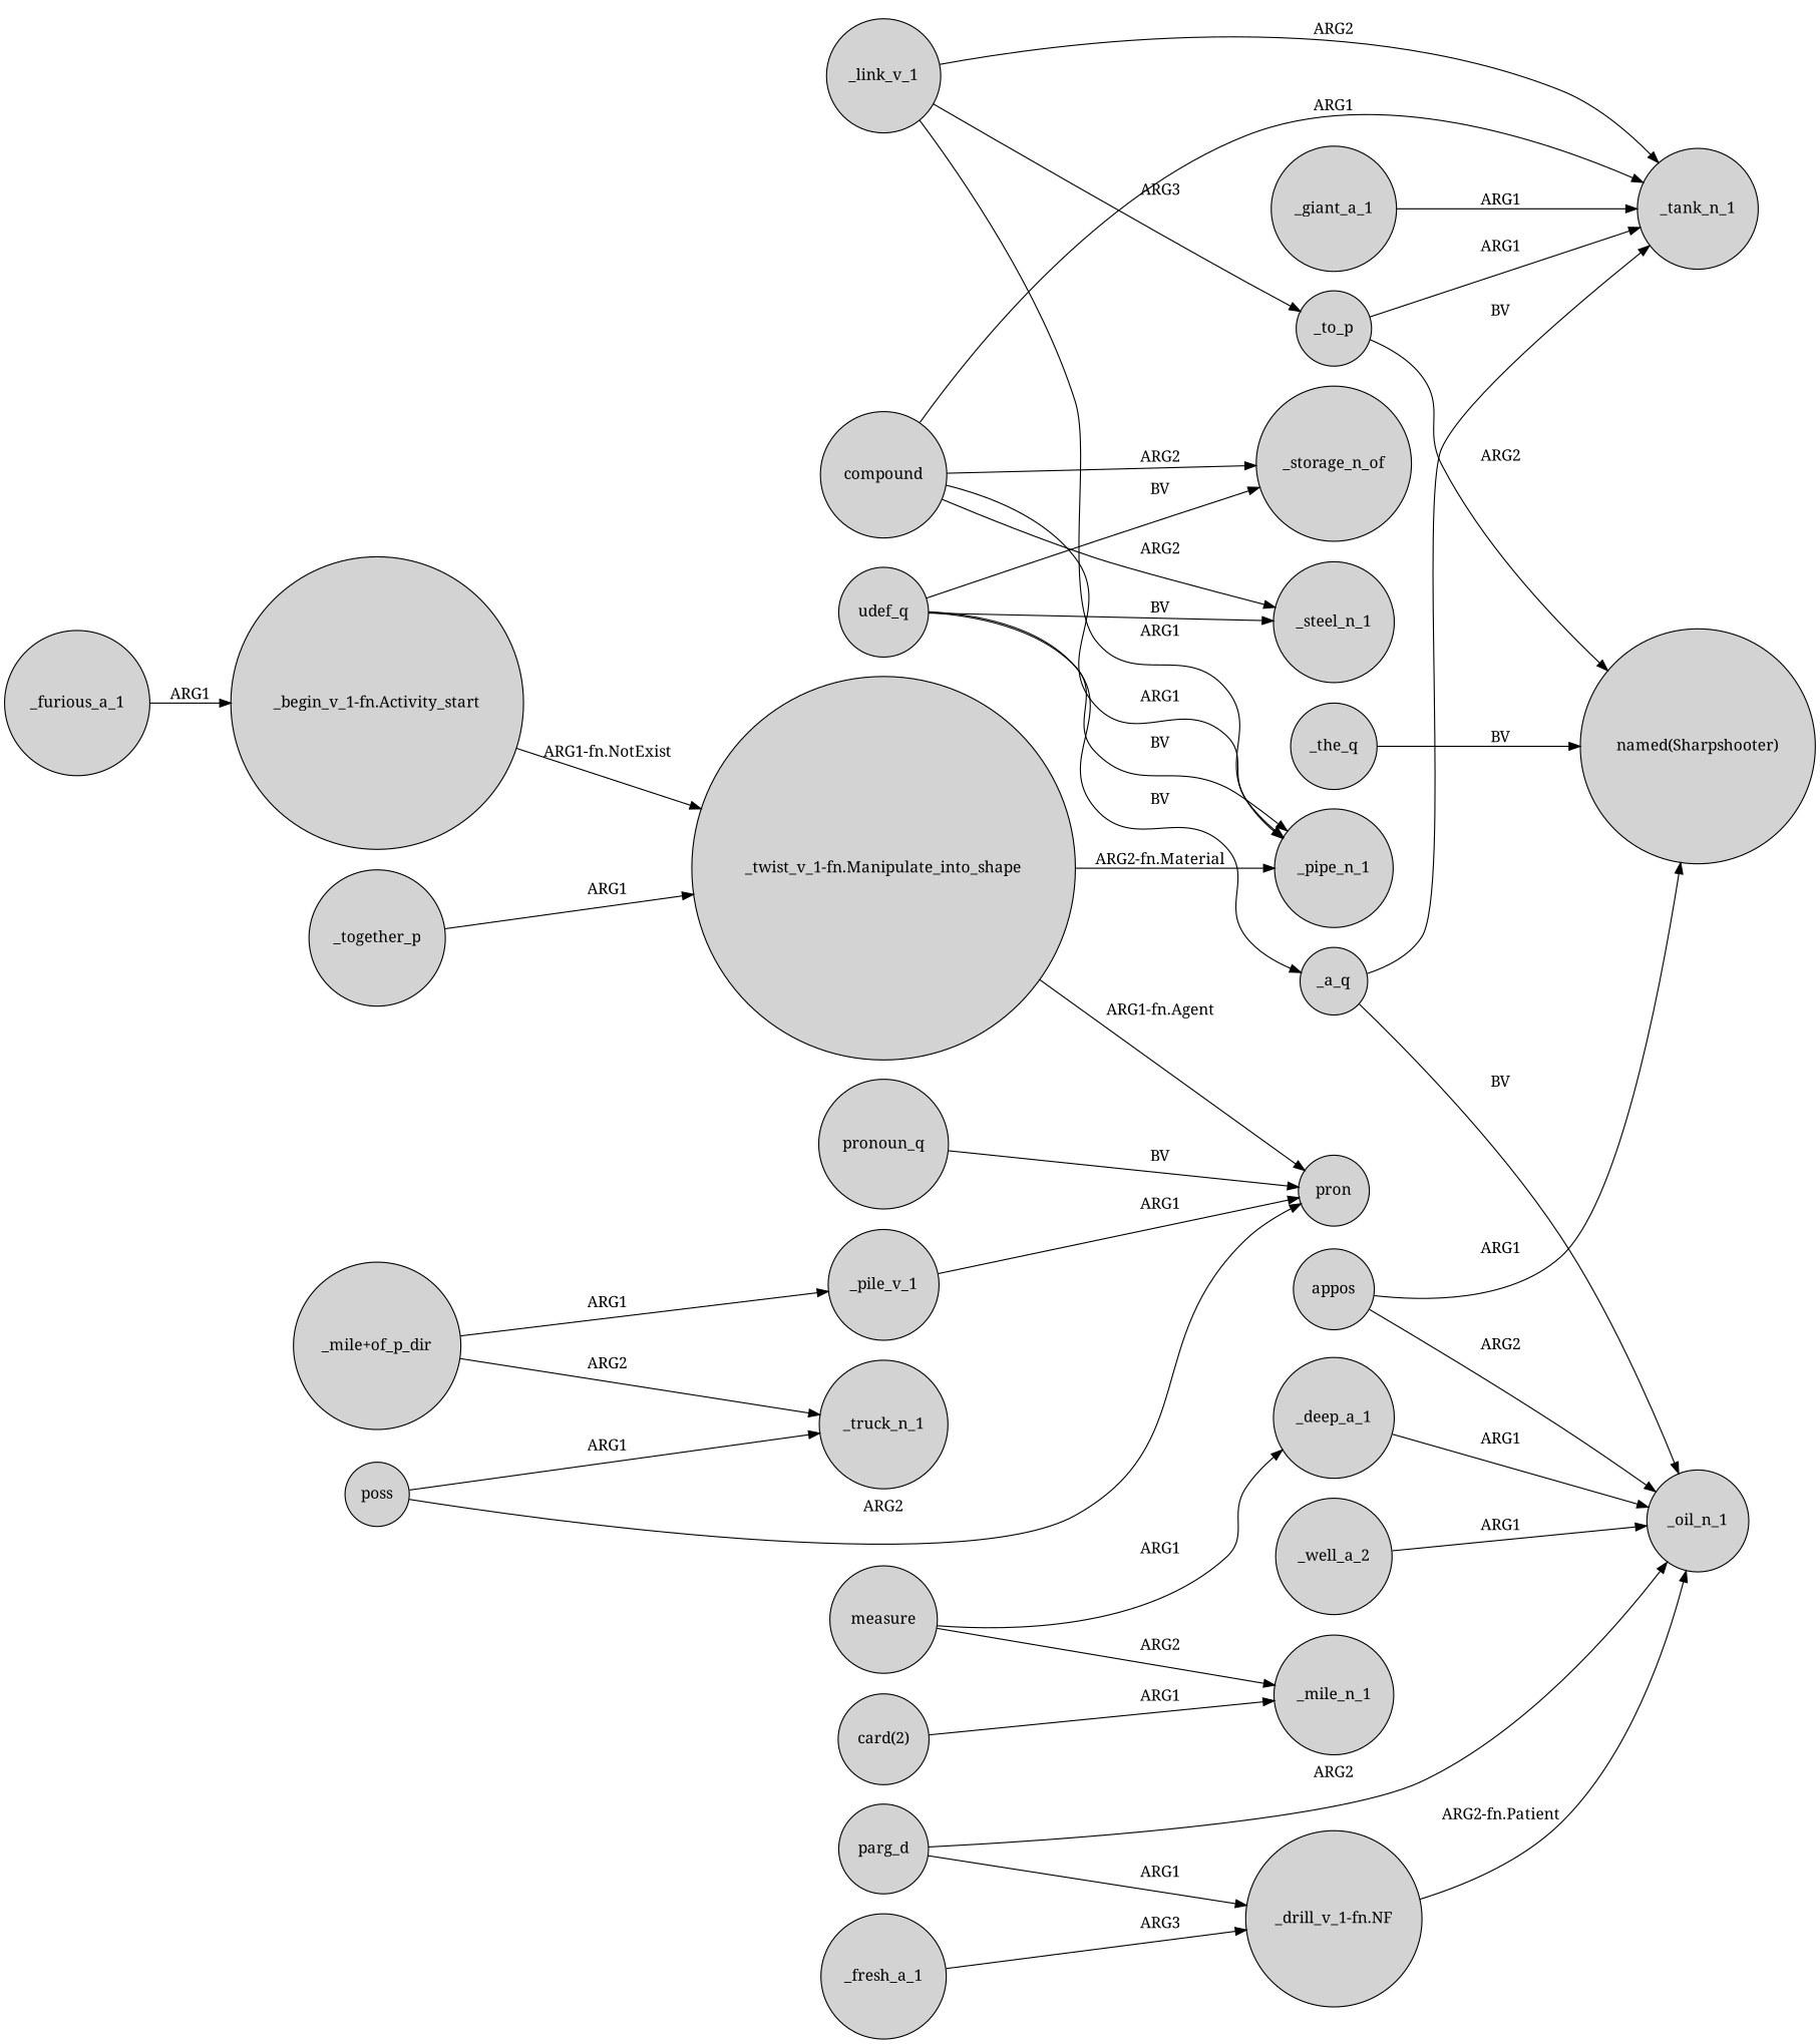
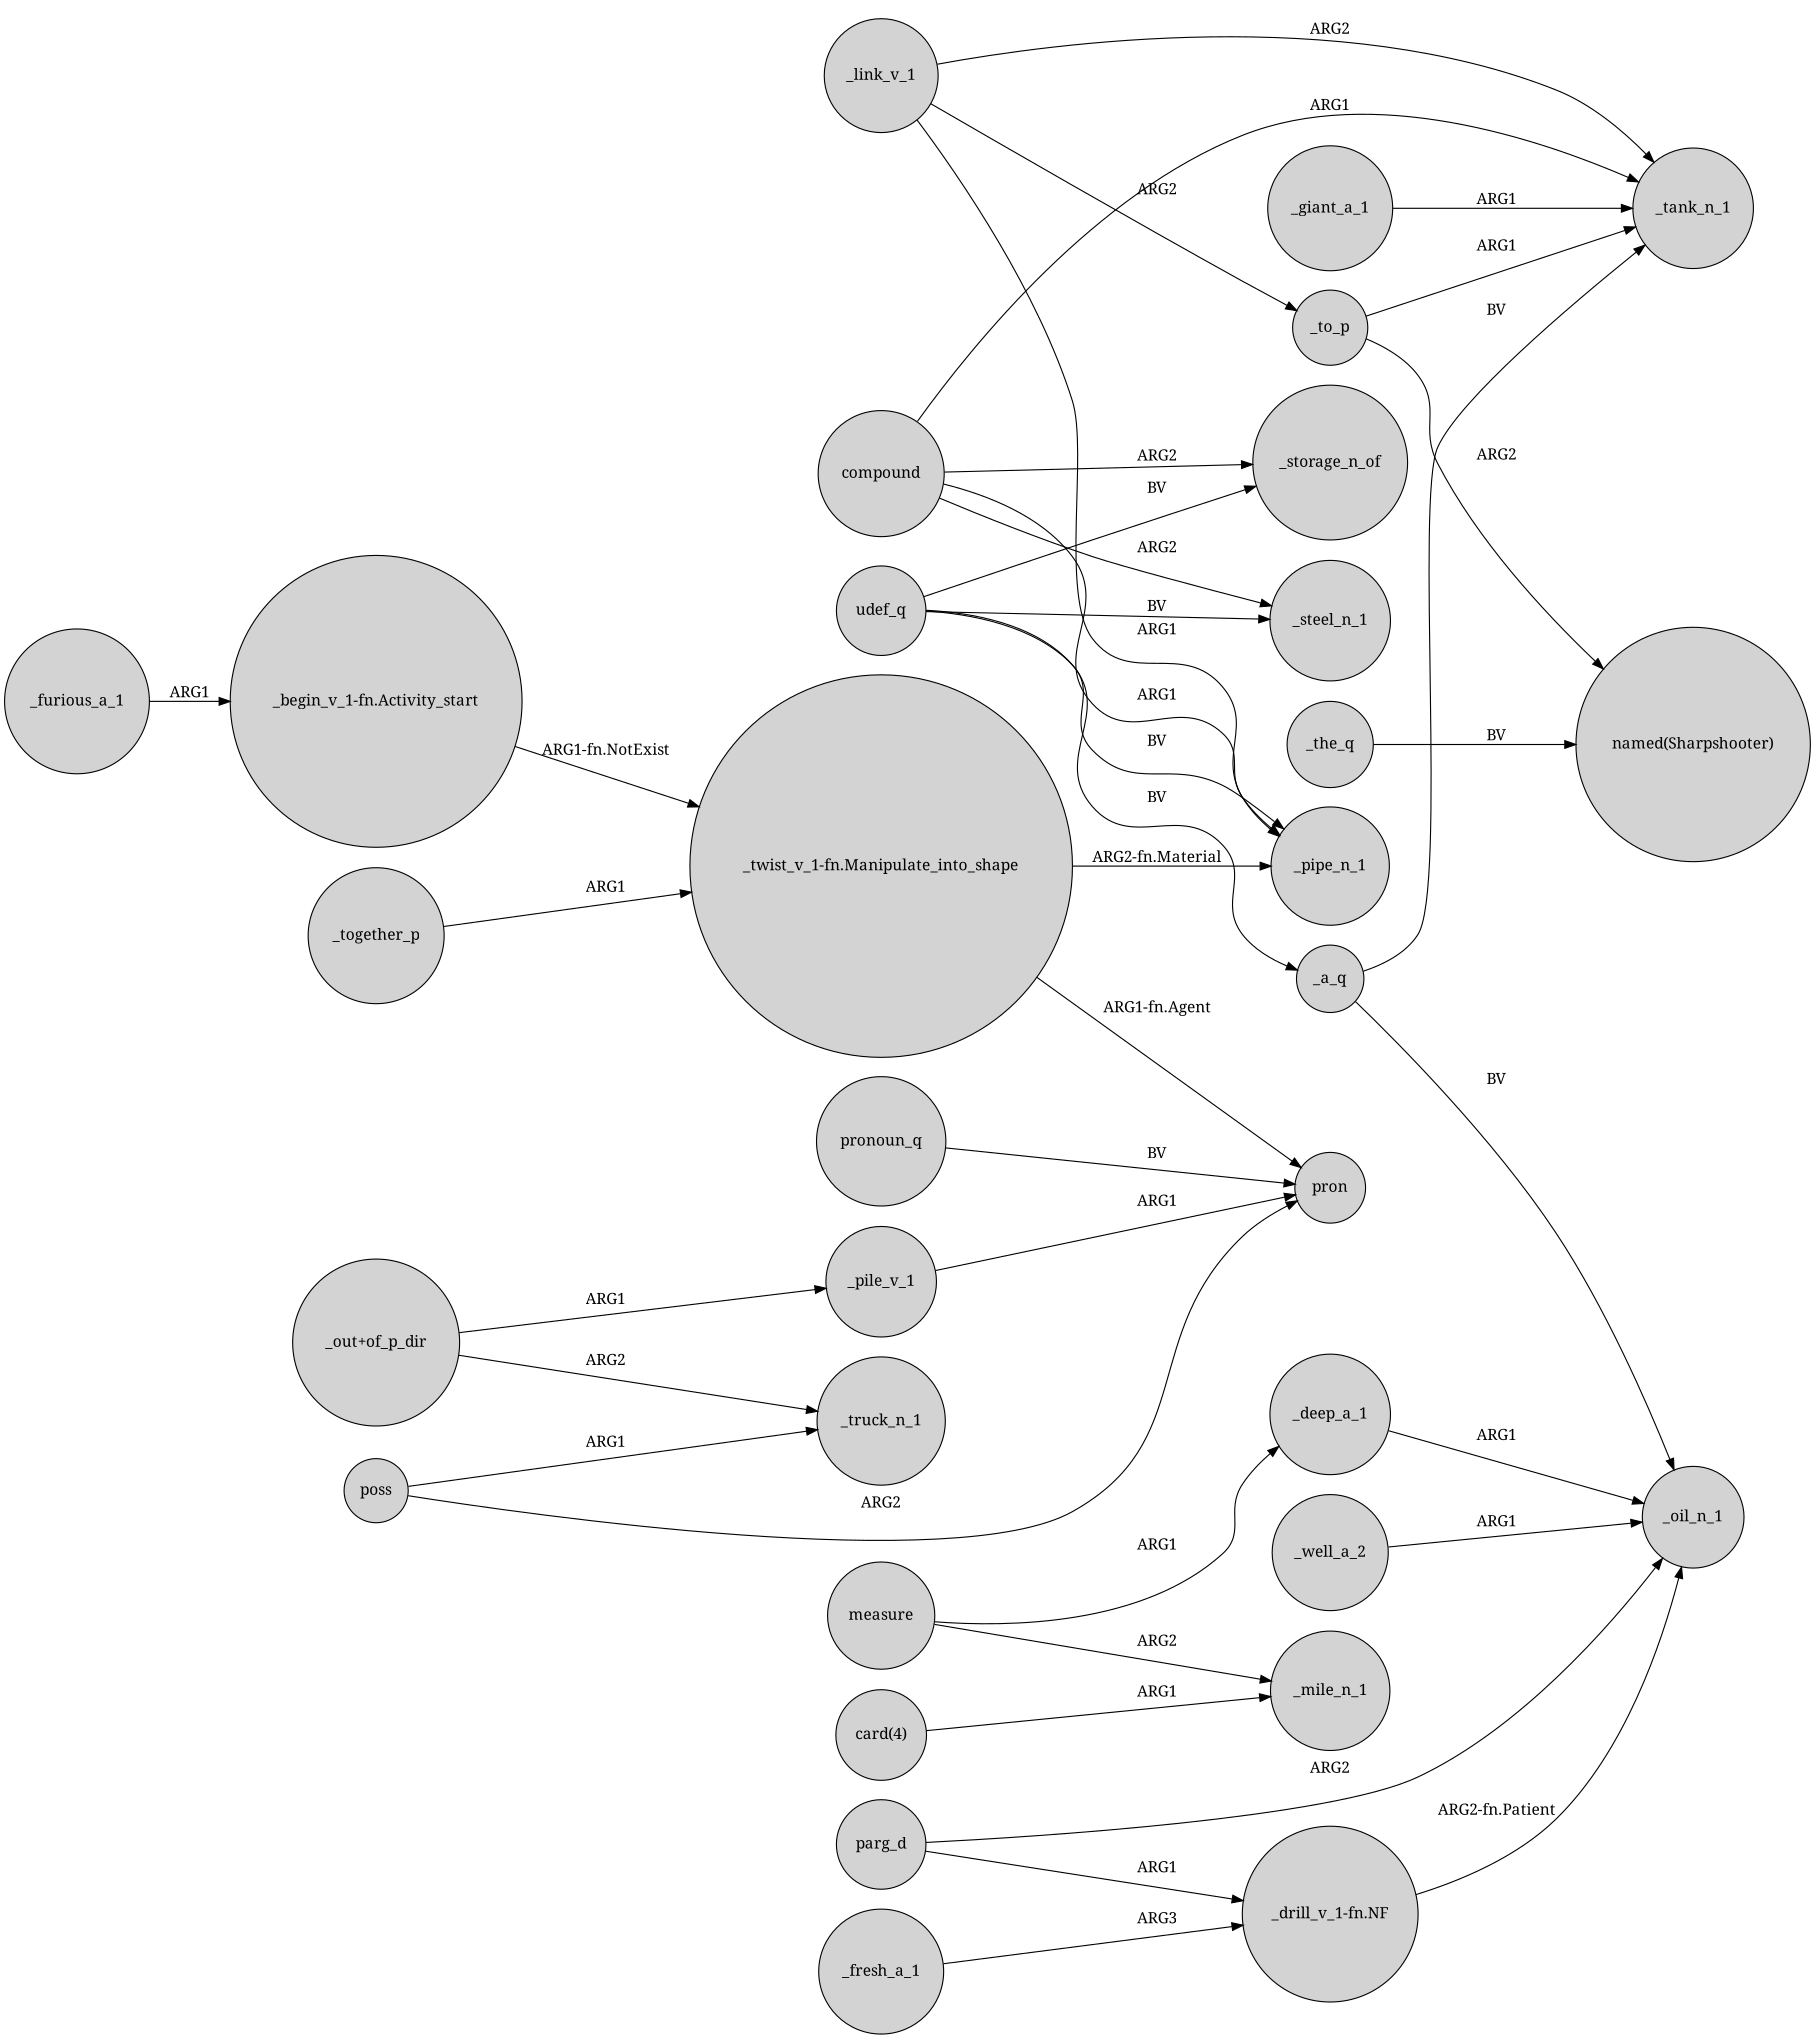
  digraph {
    fontname="Noto Serif"
    rankdir=LR
    node [fontname="Noto Serif" shape=circle style=filled]
    edge [fontname="Noto Serif"]
    _a_q
    _tank_n_1
    _oil_n_1
    udef_q
    _storage_n_of
    _pipe_n_1
    _steel_n_1
-   "_out+of_p_dir" [label="_mile+of_p_dir"]
+   "_out+of_p_dir"
    _truck_n_1
    _pile_v_1
    pron
    compound
    _furious_a_1
    "_begin_v_1-fn.Activity_start"
    "_twist_v_1-fn.Manipulate_into_shape"
    poss
    parg_d
    "_drill_v_1-fn.NF"
-   "card(2)"
+   "card(2)" [label="card(4)"]
    _mile_n_1
    measure
    _deep_a_1
    _to_p
    "named(Sharpshooter)"
    _link_v_1
    _together_p
    pronoun_q
    _well_a_2
    _giant_a_1
    _the_q
    _fresh_a_1
-   appos
    _a_q -> _tank_n_1 [label=BV]
    _a_q -> _oil_n_1 [label=BV]
    udef_q -> _a_q [label=BV]
    udef_q -> _storage_n_of [label=BV]
    udef_q -> _pipe_n_1 [label=BV]
    udef_q -> _steel_n_1 [label=BV]
    "_out+of_p_dir" -> _truck_n_1 [label=ARG2]
    "_out+of_p_dir" -> _pile_v_1 [label=ARG1]
    _pile_v_1 -> pron [label=ARG1]
    compound -> _tank_n_1 [label=ARG1]
    compound -> _storage_n_of [label=ARG2]
    compound -> _pipe_n_1 [label=ARG1]
    compound -> _steel_n_1 [label=ARG2]
    _furious_a_1 -> "_begin_v_1-fn.Activity_start" [label=ARG1]
    "_begin_v_1-fn.Activity_start" -> "_twist_v_1-fn.Manipulate_into_shape" [label="ARG1-fn.NotExist"]
    "_twist_v_1-fn.Manipulate_into_shape" -> _pipe_n_1 [label="ARG2-fn.Material"]
    "_twist_v_1-fn.Manipulate_into_shape" -> pron [label="ARG1-fn.Agent"]
    poss -> _truck_n_1 [label=ARG1]
    poss -> pron [label=ARG2]
    parg_d -> _oil_n_1 [label=ARG2]
    parg_d -> "_drill_v_1-fn.NF" [label=ARG1]
    "_drill_v_1-fn.NF" -> _oil_n_1 [label="ARG2-fn.Patient"]
    "card(2)" -> _mile_n_1 [label=ARG1]
    measure -> _mile_n_1 [label=ARG2]
    measure -> _deep_a_1 [label=ARG1]
    _deep_a_1 -> _oil_n_1 [label=ARG1]
    _to_p -> _tank_n_1 [label=ARG1]
    _to_p -> "named(Sharpshooter)" [label=ARG2]
    _link_v_1 -> _tank_n_1 [label=ARG2]
    _link_v_1 -> _pipe_n_1 [label=ARG1]
-   _link_v_1 -> _to_p [label=ARG3]
+   _link_v_1 -> _to_p [label=ARG2]
    _together_p -> "_twist_v_1-fn.Manipulate_into_shape" [label=ARG1]
    pronoun_q -> pron [label=BV]
    _well_a_2 -> _oil_n_1 [label=ARG1]
    _giant_a_1 -> _tank_n_1 [label=ARG1]
    _the_q -> "named(Sharpshooter)" [label=BV]
    _fresh_a_1 -> "_drill_v_1-fn.NF" [label=ARG3]
-   appos -> _oil_n_1 [label=ARG2]
-   appos -> "named(Sharpshooter)" [label=ARG1]
  }
